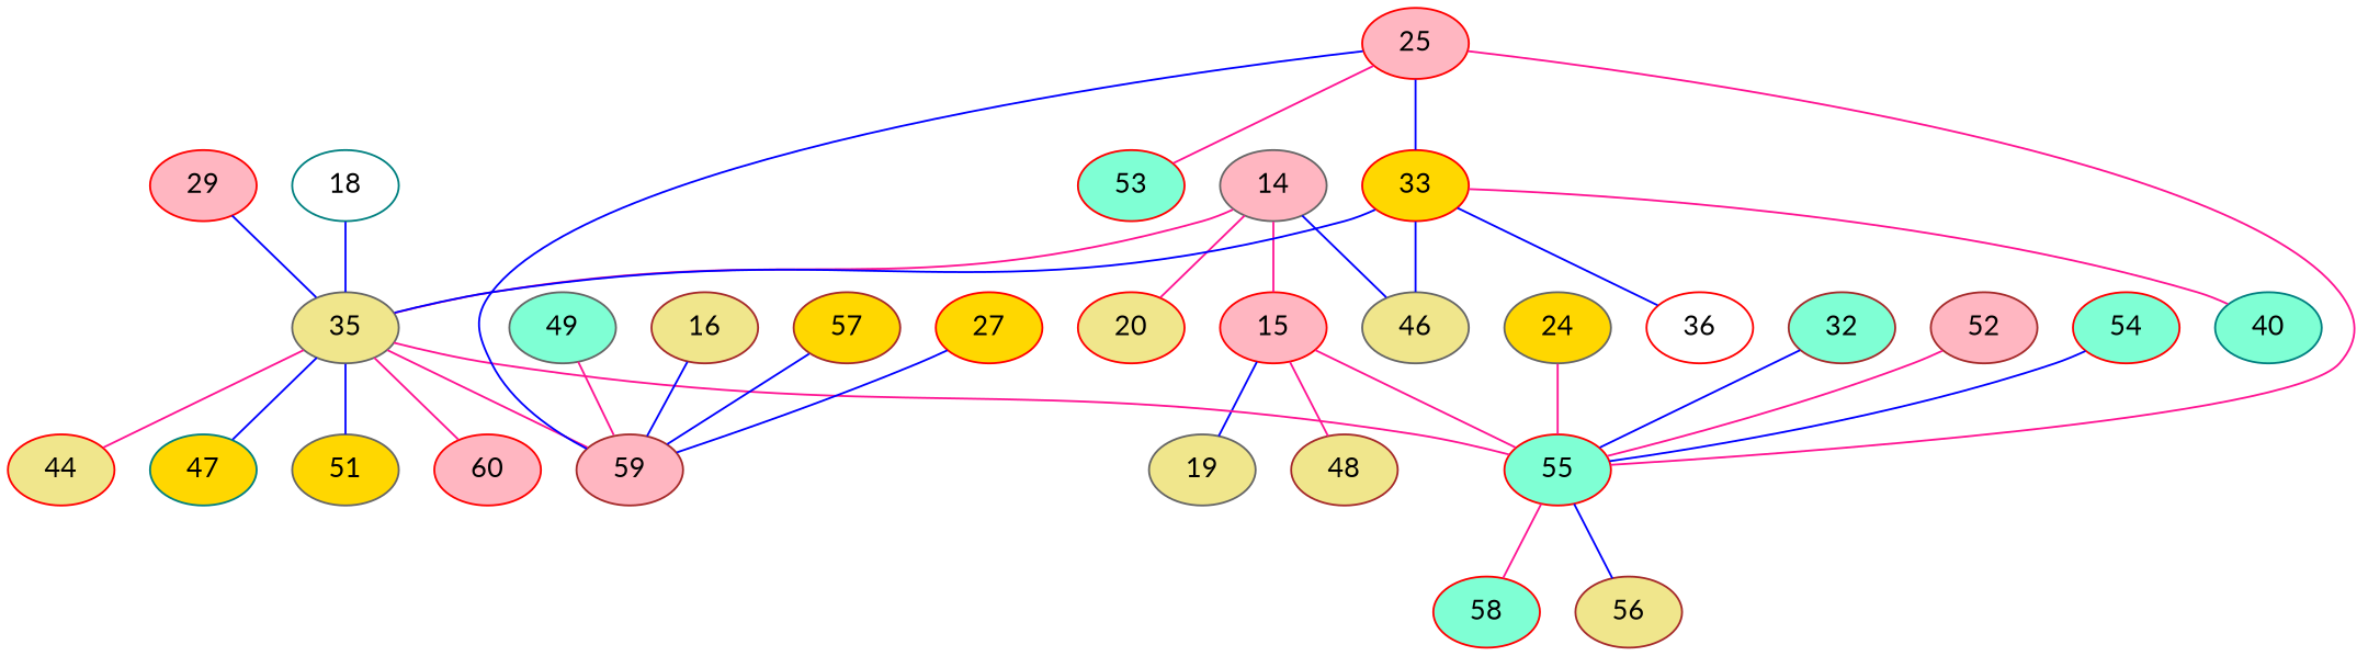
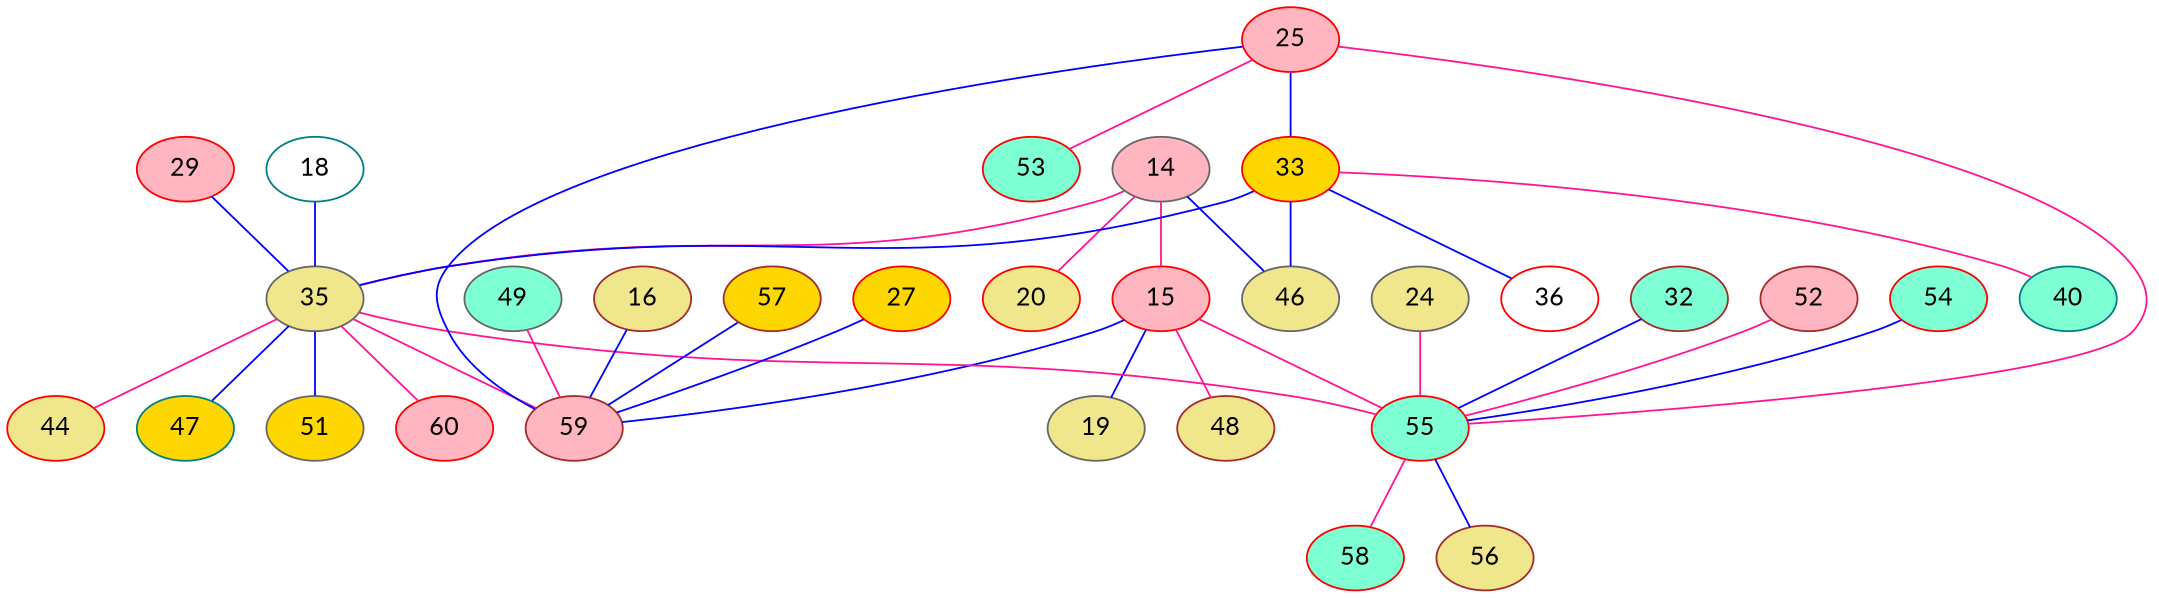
  graph {
    fontname=Lato
    node [color=red fillcolor=khaki fontname=Lato style=filled]
    edge [color=blue fontname=Lato]
    15 [fillcolor=lightpink super="+13"]
    19 [color=gray40]
    48 [color=brown super="+39"]
    55 [fillcolor=aquamarine super="+3+42+45+6"]
    59 [color=brown fillcolor=lightpink super="+9"]
    14 [color=gray40 fillcolor=lightpink]
    20
    35 [color=gray40 super="+17+12+5"]
    46 [color=gray40]
    44 [super="+21"]
    47 [color=teal fillcolor=gold super="+41"]
    51 [color=gray40 fillcolor=gold]
    60 [fillcolor=lightpink]
    58 [fillcolor=aquamarine super="+22"]
    56 [color=brown]
    16 [color=brown]
    18 [color=teal fillcolor=white]
-   24 [color=gray40 fillcolor=gold]
+   24 [color=gray40]
    25 [fillcolor=lightpink super="+8"]
    33 [fillcolor=gold super="+23+30+11"]
    53 [fillcolor=aquamarine super="+31"]
    36 [fillcolor=white]
    40 [color=teal fillcolor=aquamarine]
    27 [fillcolor=gold]
    29 [fillcolor=lightpink super="+26"]
    32 [color=brown fillcolor=aquamarine]
    49 [color=gray40 fillcolor=aquamarine]
    52 [color=brown fillcolor=lightpink]
    54 [fillcolor=aquamarine super="+43"]
    57 [color=brown fillcolor=gold super="+50"]
    15 -- 19
    15 -- 48 [color=deeppink]
    15 -- 55 [color=deeppink]
+   15 -- 59
    55 -- 58 [color=deeppink]
    55 -- 56
    14 -- 15 [color=deeppink weight=2]
    14 -- 20 [color=deeppink]
    14 -- 35 [color=deeppink weight=2]
    14 -- 46
    35 -- 55 [color=deeppink weight=4]
    35 -- 59 [color=deeppink weight=2]
    35 -- 44 [color=deeppink]
    35 -- 47
    35 -- 51
    35 -- 60 [color=deeppink]
    16 -- 59
    18 -- 35
    24 -- 55 [color=deeppink]
    25 -- 55 [color=deeppink weight=2]
    25 -- 59 [weight=2]
    25 -- 33 [weight=3]
    25 -- 53 [color=deeppink]
    33 -- 35 [weight=2]
    33 -- 46
    33 -- 36
    33 -- 40 [color=deeppink]
    27 -- 59
    29 -- 35
    32 -- 55
    49 -- 59 [color=deeppink]
    52 -- 55 [color=deeppink]
    54 -- 55
    57 -- 59
  }
